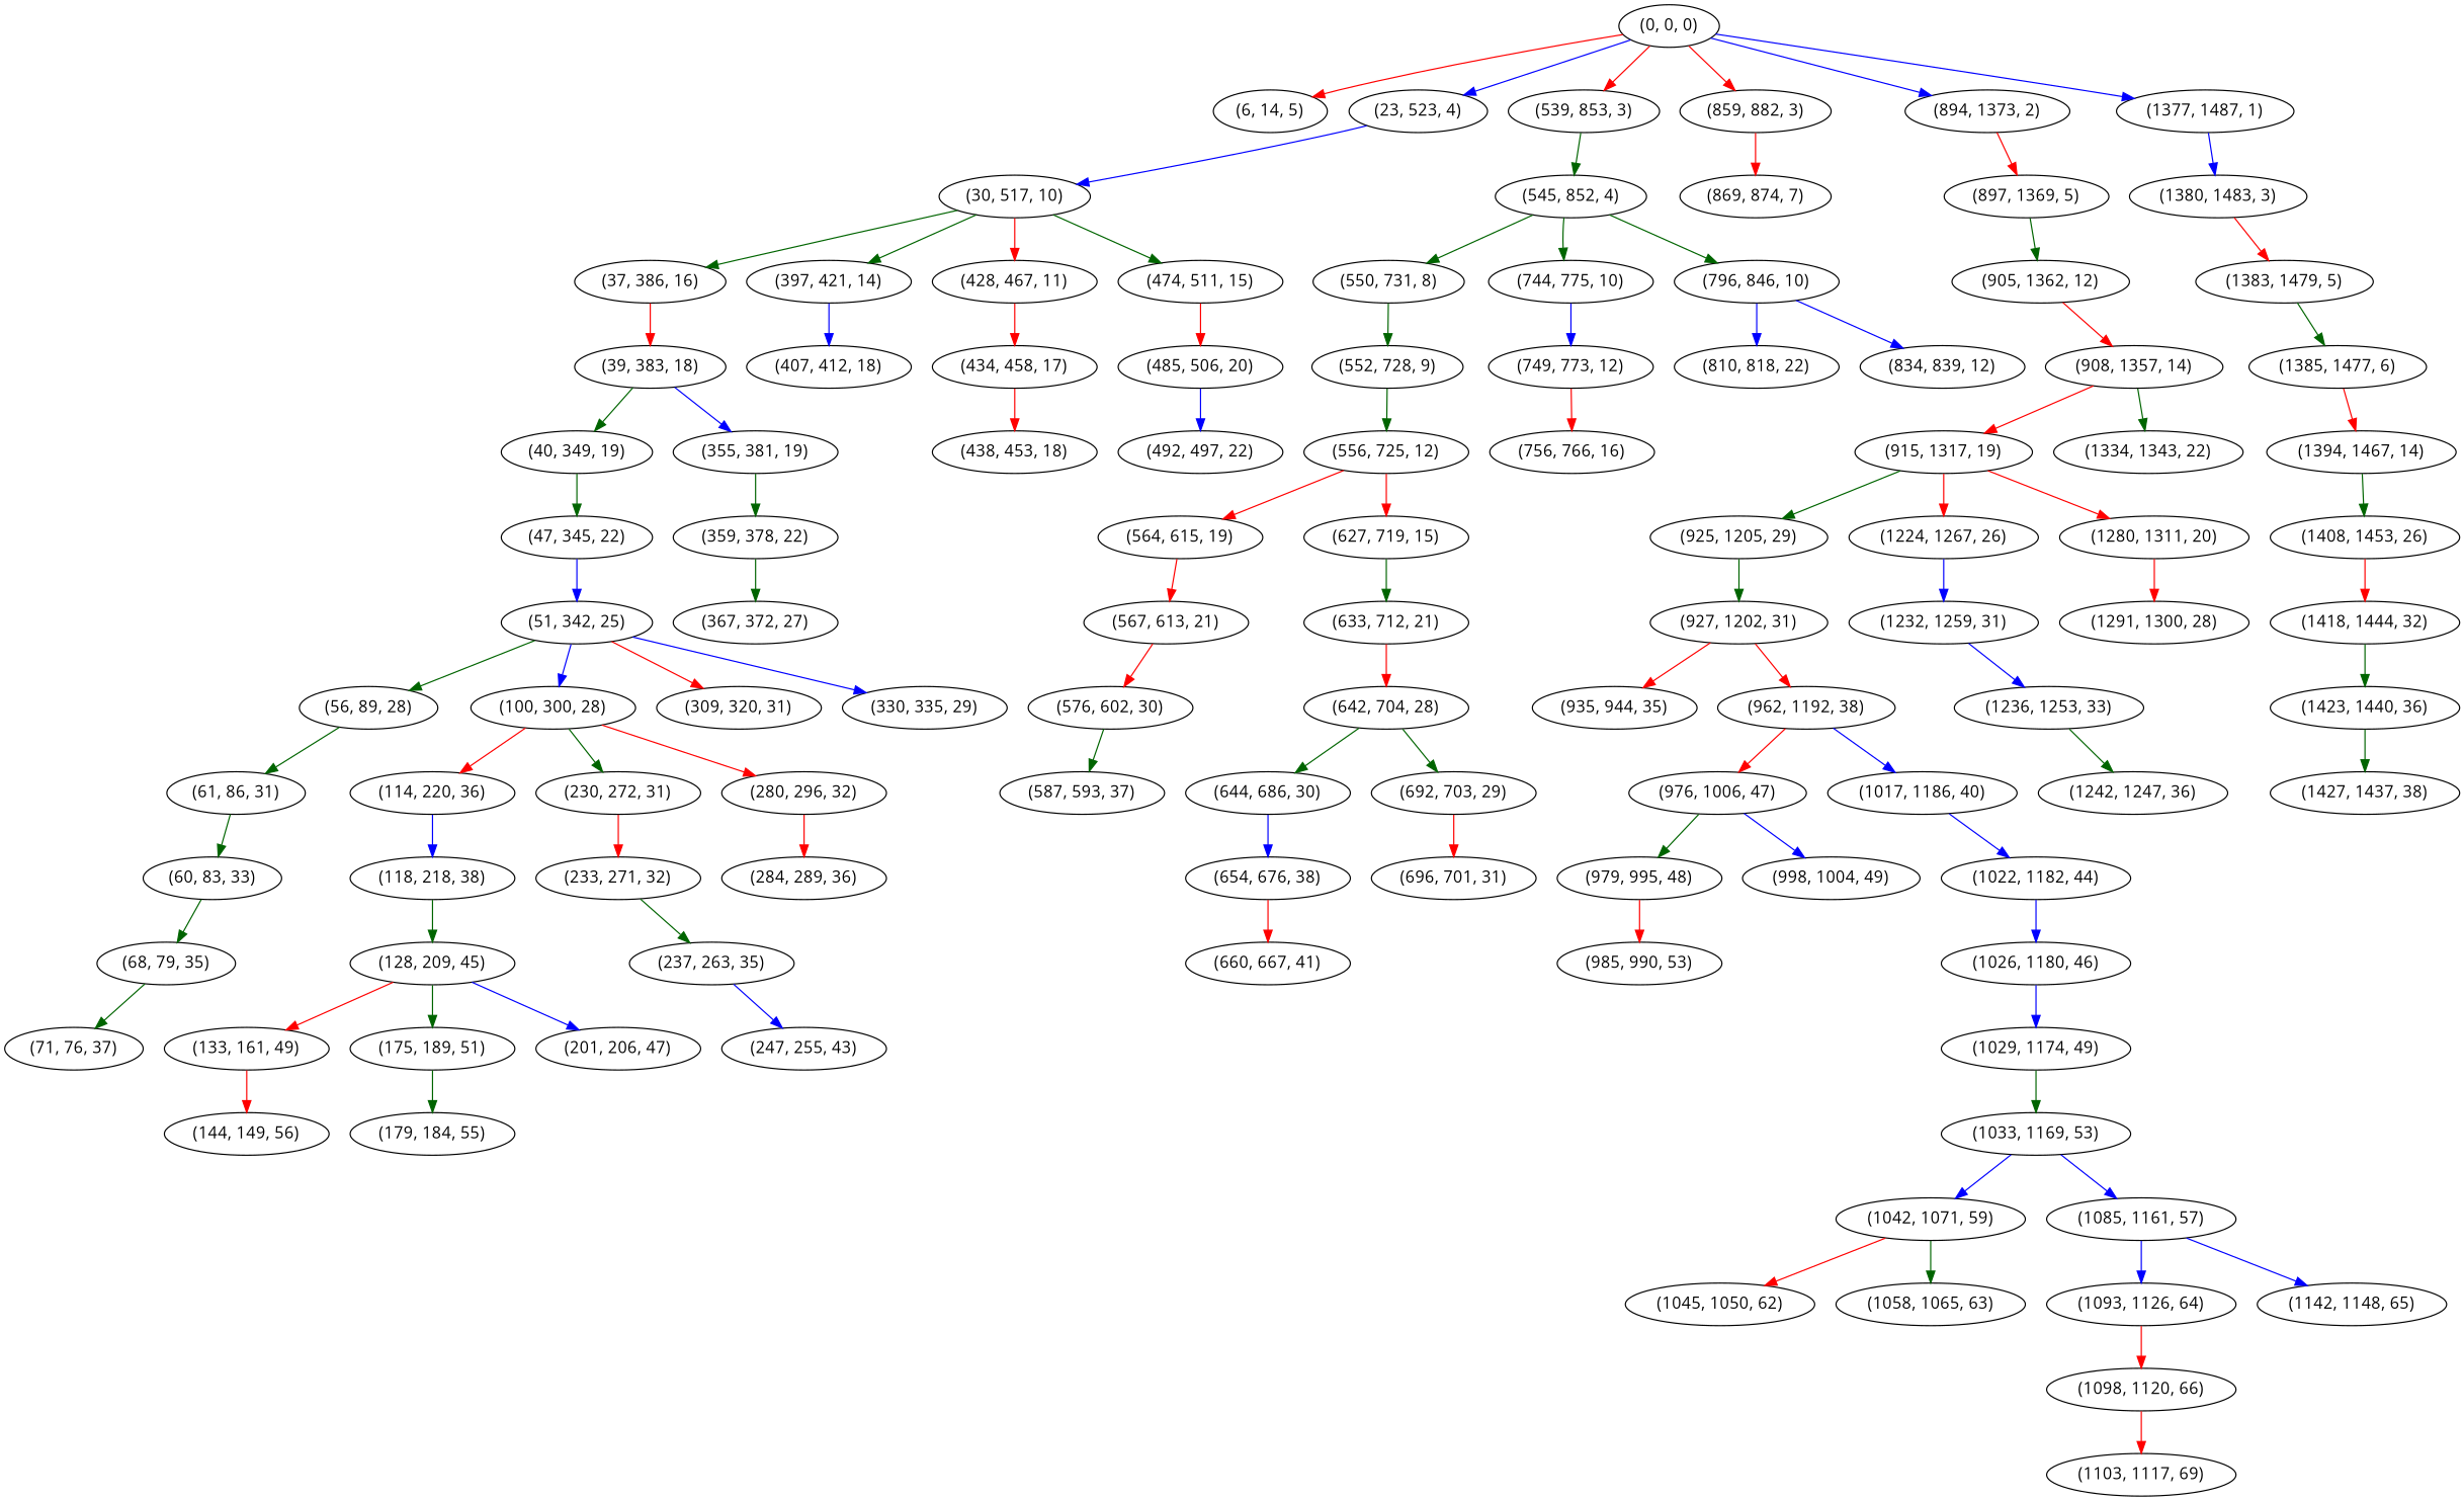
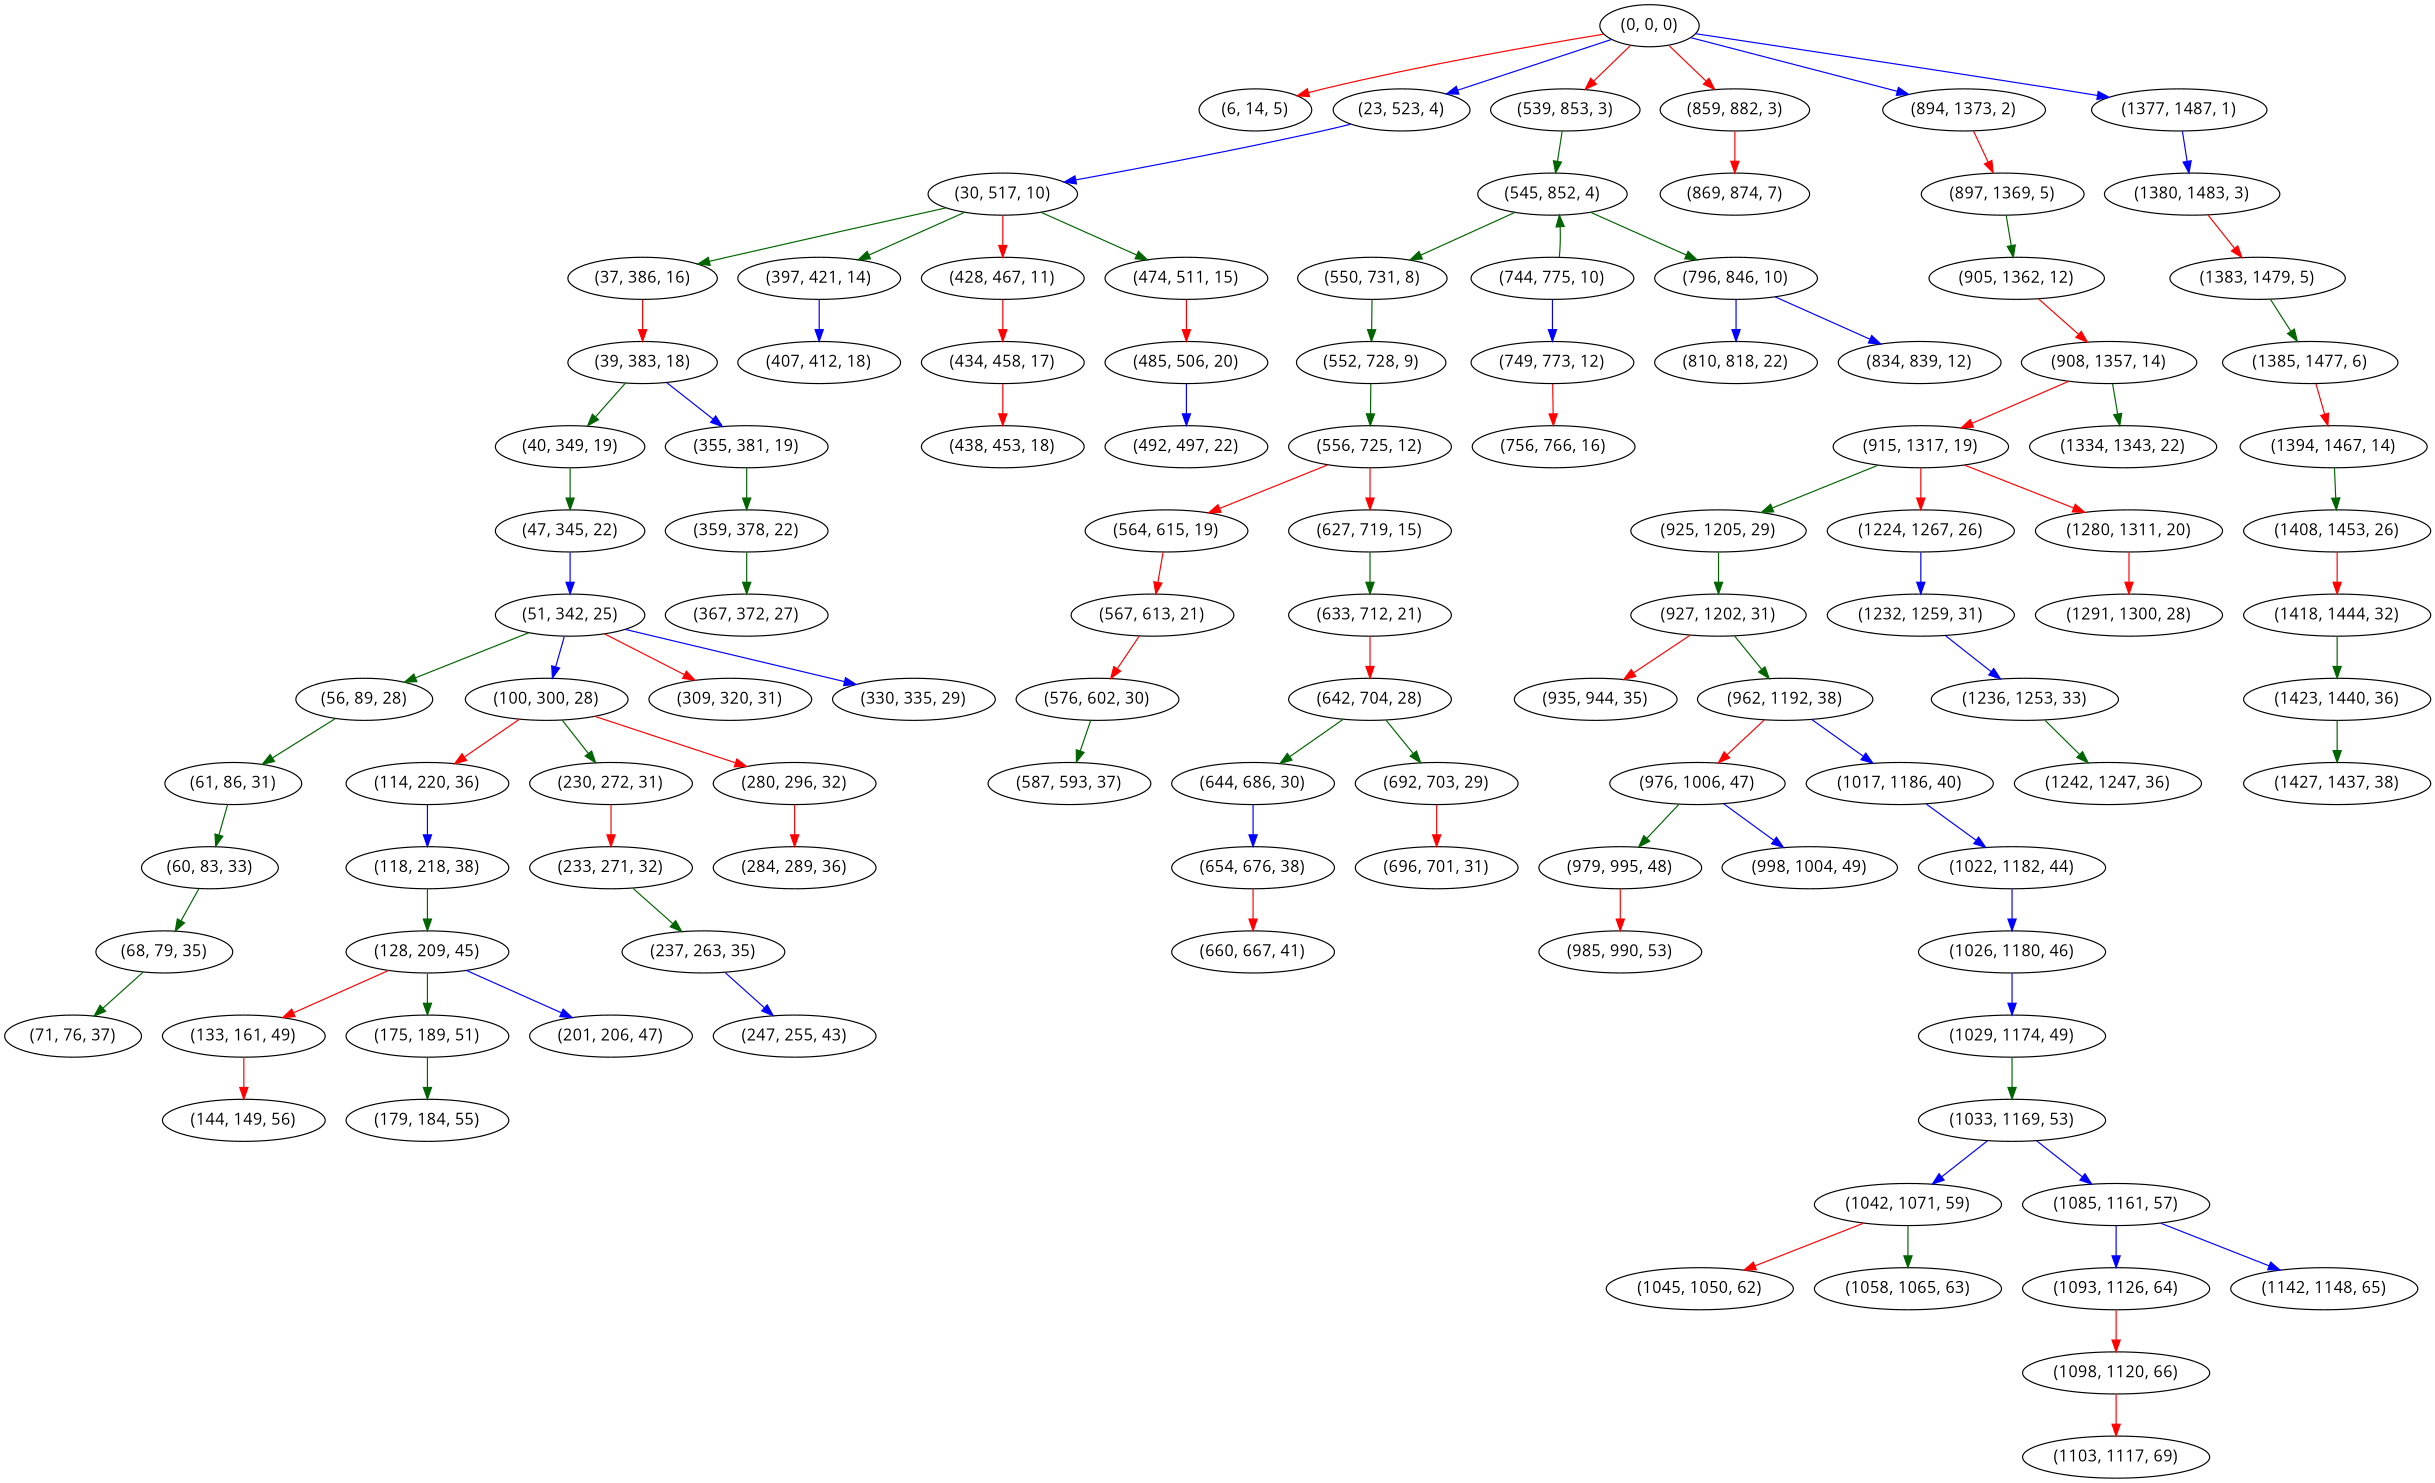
  digraph {
    fontname="Open Sans"
    node [fontname="Open Sans"]
    edge [color=red fontname="Open Sans"]
    "(0, 0, 0)"
    "(6, 14, 5)"
    "(23, 523, 4)"
    "(539, 853, 3)"
    "(859, 882, 3)"
    "(894, 1373, 2)"
    "(1377, 1487, 1)"
    "(30, 517, 10)"
    "(545, 852, 4)"
    "(869, 874, 7)"
    "(897, 1369, 5)"
    "(1380, 1483, 3)"
    "(37, 386, 16)"
    "(397, 421, 14)"
    "(428, 467, 11)"
    "(474, 511, 15)"
    "(39, 383, 18)"
    "(407, 412, 18)"
    "(434, 458, 17)"
    "(485, 506, 20)"
    "(40, 349, 19)"
    "(355, 381, 19)"
    "(47, 345, 22)"
    "(359, 378, 22)"
    "(51, 342, 25)"
    "(56, 89, 28)"
    "(100, 300, 28)"
    "(309, 320, 31)"
    "(330, 335, 29)"
    "(61, 86, 31)"
    "(114, 220, 36)"
    "(230, 272, 31)"
    "(280, 296, 32)"
    n34 [label="(60, 83, 33)"]
    "(68, 79, 35)"
    "(71, 76, 37)"
    "(118, 218, 38)"
    "(233, 271, 32)"
    "(284, 289, 36)"
    "(128, 209, 45)"
    "(133, 161, 49)"
    "(175, 189, 51)"
    "(201, 206, 47)"
    "(144, 149, 56)"
    "(179, 184, 55)"
    "(237, 263, 35)"
    "(247, 255, 43)"
    "(367, 372, 27)"
    "(438, 453, 18)"
    "(492, 497, 22)"
    "(550, 731, 8)"
    "(744, 775, 10)"
    "(796, 846, 10)"
    "(552, 728, 9)"
    "(749, 773, 12)"
    "(810, 818, 22)"
    "(834, 839, 12)"
    "(556, 725, 12)"
    "(564, 615, 19)"
    "(627, 719, 15)"
    "(567, 613, 21)"
    "(633, 712, 21)"
    "(576, 602, 30)"
    "(587, 593, 37)"
    "(642, 704, 28)"
    "(644, 686, 30)"
    "(692, 703, 29)"
    "(654, 676, 38)"
    "(696, 701, 31)"
    "(660, 667, 41)"
    "(756, 766, 16)"
    "(905, 1362, 12)"
    "(908, 1357, 14)"
    "(915, 1317, 19)"
    "(1334, 1343, 22)"
    "(925, 1205, 29)"
    "(1224, 1267, 26)"
    "(1280, 1311, 20)"
    "(927, 1202, 31)"
    "(1232, 1259, 31)"
    "(1291, 1300, 28)"
    "(935, 944, 35)"
    "(962, 1192, 38)"
    "(976, 1006, 47)"
    "(1017, 1186, 40)"
    "(979, 995, 48)"
    "(998, 1004, 49)"
    "(1022, 1182, 44)"
    "(985, 990, 53)"
    "(1026, 1180, 46)"
    "(1029, 1174, 49)"
    "(1033, 1169, 53)"
    "(1042, 1071, 59)"
    "(1085, 1161, 57)"
    "(1045, 1050, 62)"
    "(1058, 1065, 63)"
    "(1093, 1126, 64)"
    "(1142, 1148, 65)"
    "(1098, 1120, 66)"
    "(1103, 1117, 69)"
    "(1236, 1253, 33)"
    "(1242, 1247, 36)"
    "(1383, 1479, 5)"
    "(1385, 1477, 6)"
    "(1394, 1467, 14)"
    "(1408, 1453, 26)"
    "(1418, 1444, 32)"
    "(1423, 1440, 36)"
    "(1427, 1437, 38)"
    "(0, 0, 0)" -> "(6, 14, 5)"
    "(0, 0, 0)" -> "(23, 523, 4)" [color=blue]
    "(0, 0, 0)" -> "(539, 853, 3)"
    "(0, 0, 0)" -> "(859, 882, 3)"
    "(0, 0, 0)" -> "(894, 1373, 2)" [color=blue]
    "(0, 0, 0)" -> "(1377, 1487, 1)" [color=blue]
    "(23, 523, 4)" -> "(30, 517, 10)" [color=blue]
    "(539, 853, 3)" -> "(545, 852, 4)" [color=darkgreen]
    "(859, 882, 3)" -> "(869, 874, 7)"
    "(894, 1373, 2)" -> "(897, 1369, 5)"
    "(1377, 1487, 1)" -> "(1380, 1483, 3)" [color=blue]
    "(30, 517, 10)" -> "(37, 386, 16)" [color=darkgreen]
    "(30, 517, 10)" -> "(397, 421, 14)" [color=darkgreen]
    "(30, 517, 10)" -> "(428, 467, 11)"
    "(30, 517, 10)" -> "(474, 511, 15)" [color=darkgreen]
    "(545, 852, 4)" -> "(550, 731, 8)" [color=darkgreen]
-   "(545, 852, 4)" -> "(744, 775, 10)" [color=darkgreen]
+   "(744, 775, 10)" -> "(545, 852, 4)" [color=darkgreen]
    "(545, 852, 4)" -> "(796, 846, 10)" [color=darkgreen]
    "(897, 1369, 5)" -> "(905, 1362, 12)" [color=darkgreen]
    "(1380, 1483, 3)" -> "(1383, 1479, 5)"
    "(37, 386, 16)" -> "(39, 383, 18)"
    "(397, 421, 14)" -> "(407, 412, 18)" [color=blue]
    "(428, 467, 11)" -> "(434, 458, 17)"
    "(474, 511, 15)" -> "(485, 506, 20)"
    "(39, 383, 18)" -> "(40, 349, 19)" [color=darkgreen]
    "(39, 383, 18)" -> "(355, 381, 19)" [color=blue]
    "(434, 458, 17)" -> "(438, 453, 18)"
    "(485, 506, 20)" -> "(492, 497, 22)" [color=blue]
    "(40, 349, 19)" -> "(47, 345, 22)" [color=darkgreen]
    "(355, 381, 19)" -> "(359, 378, 22)" [color=darkgreen]
    "(47, 345, 22)" -> "(51, 342, 25)" [color=blue]
    "(359, 378, 22)" -> "(367, 372, 27)" [color=darkgreen]
    "(51, 342, 25)" -> "(56, 89, 28)" [color=darkgreen]
    "(51, 342, 25)" -> "(100, 300, 28)" [color=blue]
    "(51, 342, 25)" -> "(309, 320, 31)"
    "(51, 342, 25)" -> "(330, 335, 29)" [color=blue]
    "(56, 89, 28)" -> "(61, 86, 31)" [color=darkgreen]
    "(100, 300, 28)" -> "(114, 220, 36)"
    "(100, 300, 28)" -> "(230, 272, 31)" [color=darkgreen]
    "(100, 300, 28)" -> "(280, 296, 32)"
    "(61, 86, 31)" -> n34 [color=darkgreen]
    "(114, 220, 36)" -> "(118, 218, 38)" [color=blue]
    "(230, 272, 31)" -> "(233, 271, 32)"
    "(280, 296, 32)" -> "(284, 289, 36)"
    n34 -> "(68, 79, 35)" [color=darkgreen]
    "(68, 79, 35)" -> "(71, 76, 37)" [color=darkgreen]
    "(118, 218, 38)" -> "(128, 209, 45)" [color=darkgreen]
    "(233, 271, 32)" -> "(237, 263, 35)" [color=darkgreen]
    "(128, 209, 45)" -> "(133, 161, 49)"
    "(128, 209, 45)" -> "(175, 189, 51)" [color=darkgreen]
    "(128, 209, 45)" -> "(201, 206, 47)" [color=blue]
    "(133, 161, 49)" -> "(144, 149, 56)"
    "(175, 189, 51)" -> "(179, 184, 55)" [color=darkgreen]
    "(237, 263, 35)" -> "(247, 255, 43)" [color=blue]
    "(550, 731, 8)" -> "(552, 728, 9)" [color=darkgreen]
    "(744, 775, 10)" -> "(749, 773, 12)" [color=blue]
    "(796, 846, 10)" -> "(810, 818, 22)" [color=blue]
    "(796, 846, 10)" -> "(834, 839, 12)" [color=blue]
    "(552, 728, 9)" -> "(556, 725, 12)" [color=darkgreen]
    "(749, 773, 12)" -> "(756, 766, 16)"
    "(556, 725, 12)" -> "(564, 615, 19)"
    "(556, 725, 12)" -> "(627, 719, 15)"
    "(564, 615, 19)" -> "(567, 613, 21)"
    "(627, 719, 15)" -> "(633, 712, 21)" [color=darkgreen]
    "(567, 613, 21)" -> "(576, 602, 30)"
    "(633, 712, 21)" -> "(642, 704, 28)"
    "(576, 602, 30)" -> "(587, 593, 37)" [color=darkgreen]
    "(642, 704, 28)" -> "(644, 686, 30)" [color=darkgreen]
    "(642, 704, 28)" -> "(692, 703, 29)" [color=darkgreen]
    "(644, 686, 30)" -> "(654, 676, 38)" [color=blue]
    "(692, 703, 29)" -> "(696, 701, 31)"
    "(654, 676, 38)" -> "(660, 667, 41)"
    "(905, 1362, 12)" -> "(908, 1357, 14)"
    "(908, 1357, 14)" -> "(915, 1317, 19)"
    "(908, 1357, 14)" -> "(1334, 1343, 22)" [color=darkgreen]
    "(915, 1317, 19)" -> "(925, 1205, 29)" [color=darkgreen]
    "(915, 1317, 19)" -> "(1224, 1267, 26)"
    "(915, 1317, 19)" -> "(1280, 1311, 20)"
    "(925, 1205, 29)" -> "(927, 1202, 31)" [color=darkgreen]
    "(1224, 1267, 26)" -> "(1232, 1259, 31)" [color=blue]
    "(1280, 1311, 20)" -> "(1291, 1300, 28)"
    "(927, 1202, 31)" -> "(935, 944, 35)"
-   "(927, 1202, 31)" -> "(962, 1192, 38)"
+   "(927, 1202, 31)" -> "(962, 1192, 38)" [color=darkgreen]
    "(1232, 1259, 31)" -> "(1236, 1253, 33)" [color=blue]
    "(962, 1192, 38)" -> "(976, 1006, 47)"
    "(962, 1192, 38)" -> "(1017, 1186, 40)" [color=blue]
    "(976, 1006, 47)" -> "(979, 995, 48)" [color=darkgreen]
    "(976, 1006, 47)" -> "(998, 1004, 49)" [color=blue]
    "(1017, 1186, 40)" -> "(1022, 1182, 44)" [color=blue]
    "(979, 995, 48)" -> "(985, 990, 53)"
    "(1022, 1182, 44)" -> "(1026, 1180, 46)" [color=blue]
    "(1026, 1180, 46)" -> "(1029, 1174, 49)" [color=blue]
    "(1029, 1174, 49)" -> "(1033, 1169, 53)" [color=darkgreen]
    "(1033, 1169, 53)" -> "(1042, 1071, 59)" [color=blue]
    "(1033, 1169, 53)" -> "(1085, 1161, 57)" [color=blue]
    "(1042, 1071, 59)" -> "(1045, 1050, 62)"
    "(1042, 1071, 59)" -> "(1058, 1065, 63)" [color=darkgreen]
    "(1085, 1161, 57)" -> "(1093, 1126, 64)" [color=blue]
    "(1085, 1161, 57)" -> "(1142, 1148, 65)" [color=blue]
    "(1093, 1126, 64)" -> "(1098, 1120, 66)"
    "(1098, 1120, 66)" -> "(1103, 1117, 69)"
    "(1236, 1253, 33)" -> "(1242, 1247, 36)" [color=darkgreen]
    "(1383, 1479, 5)" -> "(1385, 1477, 6)" [color=darkgreen]
    "(1385, 1477, 6)" -> "(1394, 1467, 14)"
    "(1394, 1467, 14)" -> "(1408, 1453, 26)" [color=darkgreen]
    "(1408, 1453, 26)" -> "(1418, 1444, 32)"
    "(1418, 1444, 32)" -> "(1423, 1440, 36)" [color=darkgreen]
    "(1423, 1440, 36)" -> "(1427, 1437, 38)" [color=darkgreen]
  }
